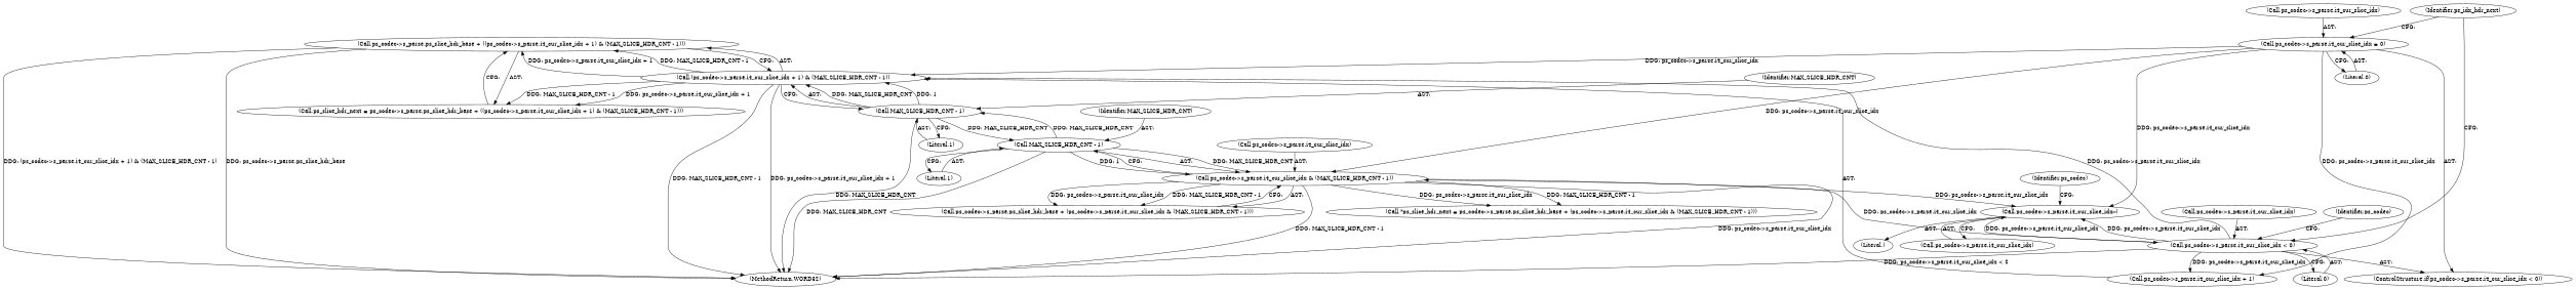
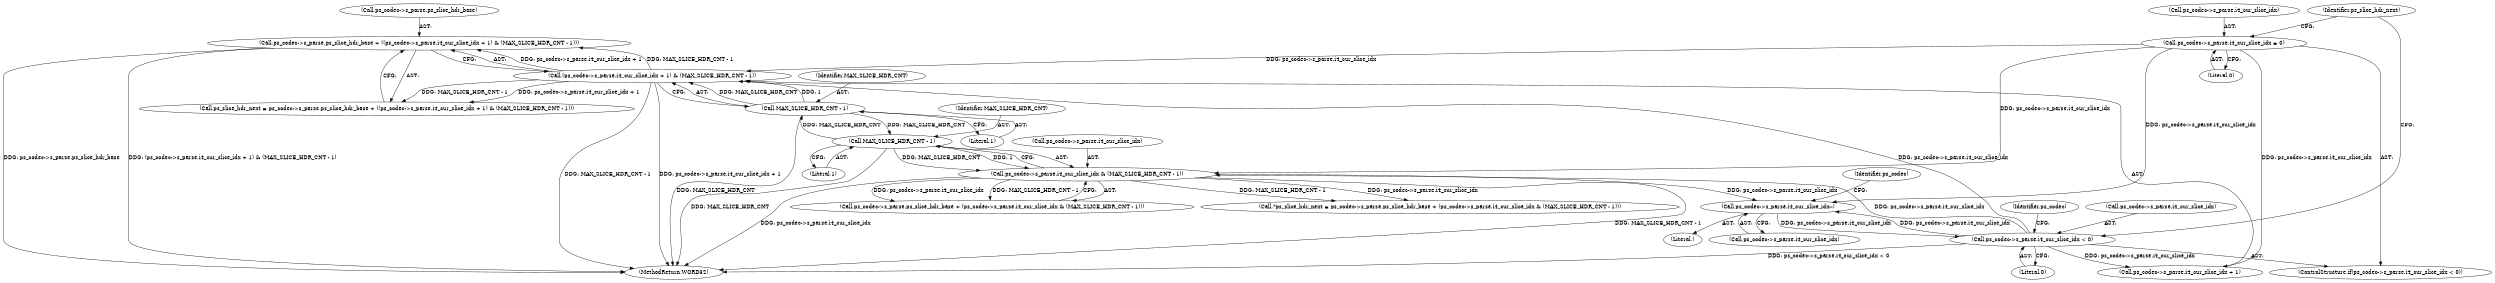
  digraph {
    n1 [label="(Call,ps_codec->s_parse.ps_slice_hdr_base + ((ps_codec->s_parse.i4_cur_slice_idx + 1) & (MAX_SLICE_HDR_CNT - 1)))"]
    n2 [label="(Call,(ps_codec->s_parse.i4_cur_slice_idx + 1) & (MAX_SLICE_HDR_CNT - 1))"]
    n3 [label="(Call,ps_slice_hdr_next = ps_codec->s_parse.ps_slice_hdr_base + ((ps_codec->s_parse.i4_cur_slice_idx + 1) & (MAX_SLICE_HDR_CNT - 1)))"]
    n4 [label="(MethodReturn,WORD32)"]
    n5 [label="(Call,MAX_SLICE_HDR_CNT - 1)"]
    n6 [label="(Call,MAX_SLICE_HDR_CNT - 1)"]
    n7 [label="(Literal,1)"]
    n8 [label="(Call,ps_codec->s_parse.i4_cur_slice_idx = 0)"]
    n9 [label="(Call,ps_codec->s_parse.i4_cur_slice_idx--)"]
    n10 [label="(Call,ps_codec->s_parse.i4_cur_slice_idx & (MAX_SLICE_HDR_CNT - 1))"]
    n11 [label="(Call,ps_codec->s_parse.i4_cur_slice_idx + 1)"]
    n12 [label="(Literal,0)"]
    n13 [label="(ControlStructure,if(ps_codec->s_parse.i4_cur_slice_idx < 0))"]
    n14 [label="(Call,ps_codec->s_parse.i4_cur_slice_idx < 0)"]
    n15 [label="(Call,ps_codec->s_parse.i4_cur_slice_idx)"]
    n16 [label="(Literal,)"]
    n17 [label="(Call,*ps_slice_hdr_next = ps_codec->s_parse.ps_slice_hdr_base + (ps_codec->s_parse.i4_cur_slice_idx & (MAX_SLICE_HDR_CNT - 1)))"]
    n18 [label="(Call,ps_codec->s_parse.ps_slice_hdr_base + (ps_codec->s_parse.i4_cur_slice_idx & (MAX_SLICE_HDR_CNT - 1)))"]
    n19 [label="(Literal,0)"]
    n20 [label="(Literal,1)"]
    n21 [label="(Identifier,MAX_SLICE_HDR_CNT)"]
    n22 [label="(Call,ps_codec->s_parse.i4_cur_slice_idx)"]
    n23 [label="(Identifier,ps_codec)"]
    n24 [label="(Call,ps_codec->s_parse.i4_cur_slice_idx)"]
-   n25 [label="(Identifier,ps_idx_hdr_next)"]
+   n25 [label="(Identifier,ps_slice_hdr_next)"]
    n26 [label="(Call,ps_codec->s_parse.i4_cur_slice_idx)"]
    n27 [label="(Identifier,ps_codec)"]
+   n28 [label="(Call,ps_codec->s_parse.ps_slice_hdr_base)"]
    n29 [label="(Identifier,MAX_SLICE_HDR_CNT)"]
    n1 -> n2 [label="CFG: "]
    n1 -> n3 [label="AST: "]
    n1 -> n4 [label="DDG: ps_codec->s_parse.ps_slice_hdr_base"]
    n1 -> n4 [label="DDG: (ps_codec->s_parse.i4_cur_slice_idx + 1) & (MAX_SLICE_HDR_CNT - 1)"]
    n2 -> n1 [label="AST: "]
    n2 -> n1 [label="DDG: ps_codec->s_parse.i4_cur_slice_idx + 1"]
    n2 -> n1 [label="DDG: MAX_SLICE_HDR_CNT - 1"]
    n2 -> n3 [label="DDG: ps_codec->s_parse.i4_cur_slice_idx + 1"]
    n2 -> n3 [label="DDG: MAX_SLICE_HDR_CNT - 1"]
    n2 -> n4 [label="DDG: MAX_SLICE_HDR_CNT - 1"]
    n2 -> n4 [label="DDG: ps_codec->s_parse.i4_cur_slice_idx + 1"]
    n2 -> n5 [label="CFG: "]
    n3 -> n1 [label="CFG: "]
    n5 -> n2 [label="AST: "]
    n5 -> n2 [label="DDG: MAX_SLICE_HDR_CNT"]
    n5 -> n2 [label="DDG: 1"]
    n5 -> n4 [label="DDG: MAX_SLICE_HDR_CNT"]
    n5 -> n6 [label="DDG: MAX_SLICE_HDR_CNT"]
    n5 -> n7 [label="CFG: "]
    n6 -> n4 [label="DDG: MAX_SLICE_HDR_CNT"]
    n6 -> n5 [label="DDG: MAX_SLICE_HDR_CNT"]
    n6 -> n10 [label="AST: "]
    n6 -> n10 [label="DDG: MAX_SLICE_HDR_CNT"]
    n6 -> n10 [label="DDG: 1"]
    n6 -> n20 [label="CFG: "]
    n7 -> n5 [label="AST: "]
    n8 -> n2 [label="DDG: ps_codec->s_parse.i4_cur_slice_idx"]
    n8 -> n9 [label="DDG: ps_codec->s_parse.i4_cur_slice_idx"]
    n8 -> n10 [label="DDG: ps_codec->s_parse.i4_cur_slice_idx"]
    n8 -> n11 [label="DDG: ps_codec->s_parse.i4_cur_slice_idx"]
    n8 -> n12 [label="CFG: "]
    n8 -> n13 [label="AST: "]
    n9 -> n14 [label="DDG: ps_codec->s_parse.i4_cur_slice_idx"]
    n9 -> n15 [label="CFG: "]
    n9 -> n16 [label="AST: "]
    n10 -> n4 [label="DDG: MAX_SLICE_HDR_CNT - 1"]
    n10 -> n4 [label="DDG: ps_codec->s_parse.i4_cur_slice_idx"]
    n10 -> n6 [label="CFG: "]
    n10 -> n9 [label="DDG: ps_codec->s_parse.i4_cur_slice_idx"]
    n10 -> n17 [label="DDG: ps_codec->s_parse.i4_cur_slice_idx"]
    n10 -> n17 [label="DDG: MAX_SLICE_HDR_CNT - 1"]
    n10 -> n18 [label="AST: "]
    n10 -> n18 [label="DDG: ps_codec->s_parse.i4_cur_slice_idx"]
    n10 -> n18 [label="DDG: MAX_SLICE_HDR_CNT - 1"]
    n11 -> n2 [label="AST: "]
    n12 -> n8 [label="AST: "]
    n14 -> n2 [label="DDG: ps_codec->s_parse.i4_cur_slice_idx"]
    n14 -> n4 [label="DDG: ps_codec->s_parse.i4_cur_slice_idx < 0"]
    n14 -> n9 [label="DDG: ps_codec->s_parse.i4_cur_slice_idx"]
    n14 -> n10 [label="DDG: ps_codec->s_parse.i4_cur_slice_idx"]
    n14 -> n11 [label="DDG: ps_codec->s_parse.i4_cur_slice_idx"]
    n14 -> n13 [label="AST: "]
    n14 -> n19 [label="CFG: "]
    n15 -> n9 [label="AST: "]
    n18 -> n10 [label="CFG: "]
    n19 -> n14 [label="AST: "]
    n20 -> n6 [label="AST: "]
    n21 -> n5 [label="AST: "]
    n22 -> n14 [label="AST: "]
    n23 -> n14 [label="CFG: "]
    n24 -> n8 [label="AST: "]
    n25 -> n8 [label="CFG: "]
    n25 -> n14 [label="CFG: "]
    n26 -> n10 [label="AST: "]
    n27 -> n9 [label="CFG: "]
+   n28 -> n1 [label="AST: "]
    n29 -> n6 [label="AST: "]
  }
